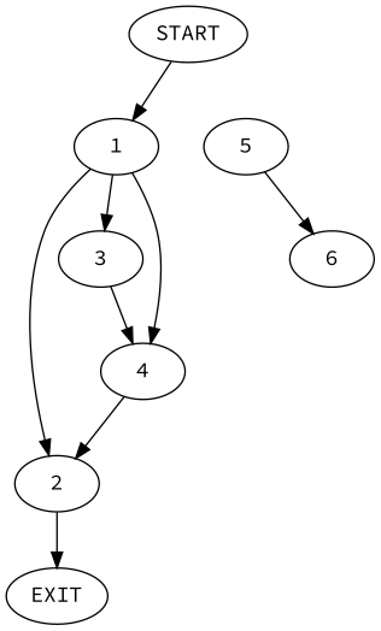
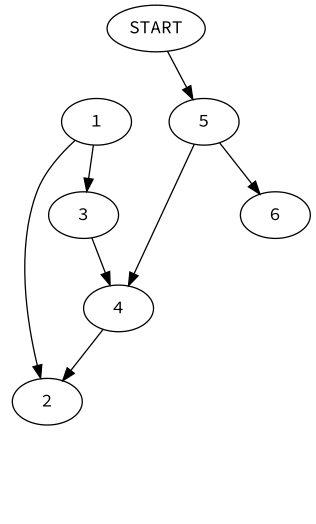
  digraph {
    fontname="Source Code Pro"
    node [fontname="Source Code Pro"]
    edge [fontname="Source Code Pro"]
    n1 [label=START]
    1
    2
    3
-   n5 [label=EXIT]
    4
    5
    6
-   n1 -> 1
+   n1 -> 5
    1 -> 2
    1 -> 3
-   2 -> n5
    3 -> 4
    4 -> 2
-   1 -> 4
+   5 -> 4
    5 -> 6
  }
